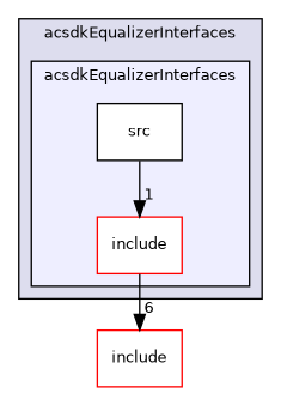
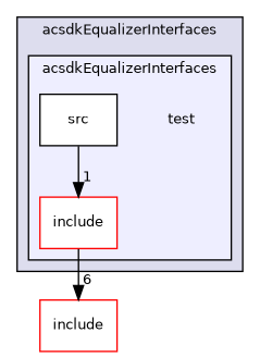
  digraph {
    compound=true
    node [fontname=Helvetica fontsize=10 shape=box color=red fillcolor=white style=filled]
    edge [labeldistance=1.5 labelfontname=Helvetica labelfontsize=10]
+   n1 [label=test shape=plaintext color="" fillcolor="" style=""]
    n2 [label=include]
    n3 [color=black label=src]
    n4 [label=include]
    subgraph cluster_1 {
      bgcolor="#ddddee"
      fontname=Helvetica
      fontsize=10
      label=acsdkEqualizerInterfaces
      pencolor=black
      subgraph cluster_2 {
        bgcolor="#eeeeff"
        fontname=Helvetica
        fontsize=10
        pencolor=black
+       n1
        n2
        n3
      }
    }
    n2 -> n4 [headlabel=6]
    n3 -> n2 [headlabel=1]
  }
